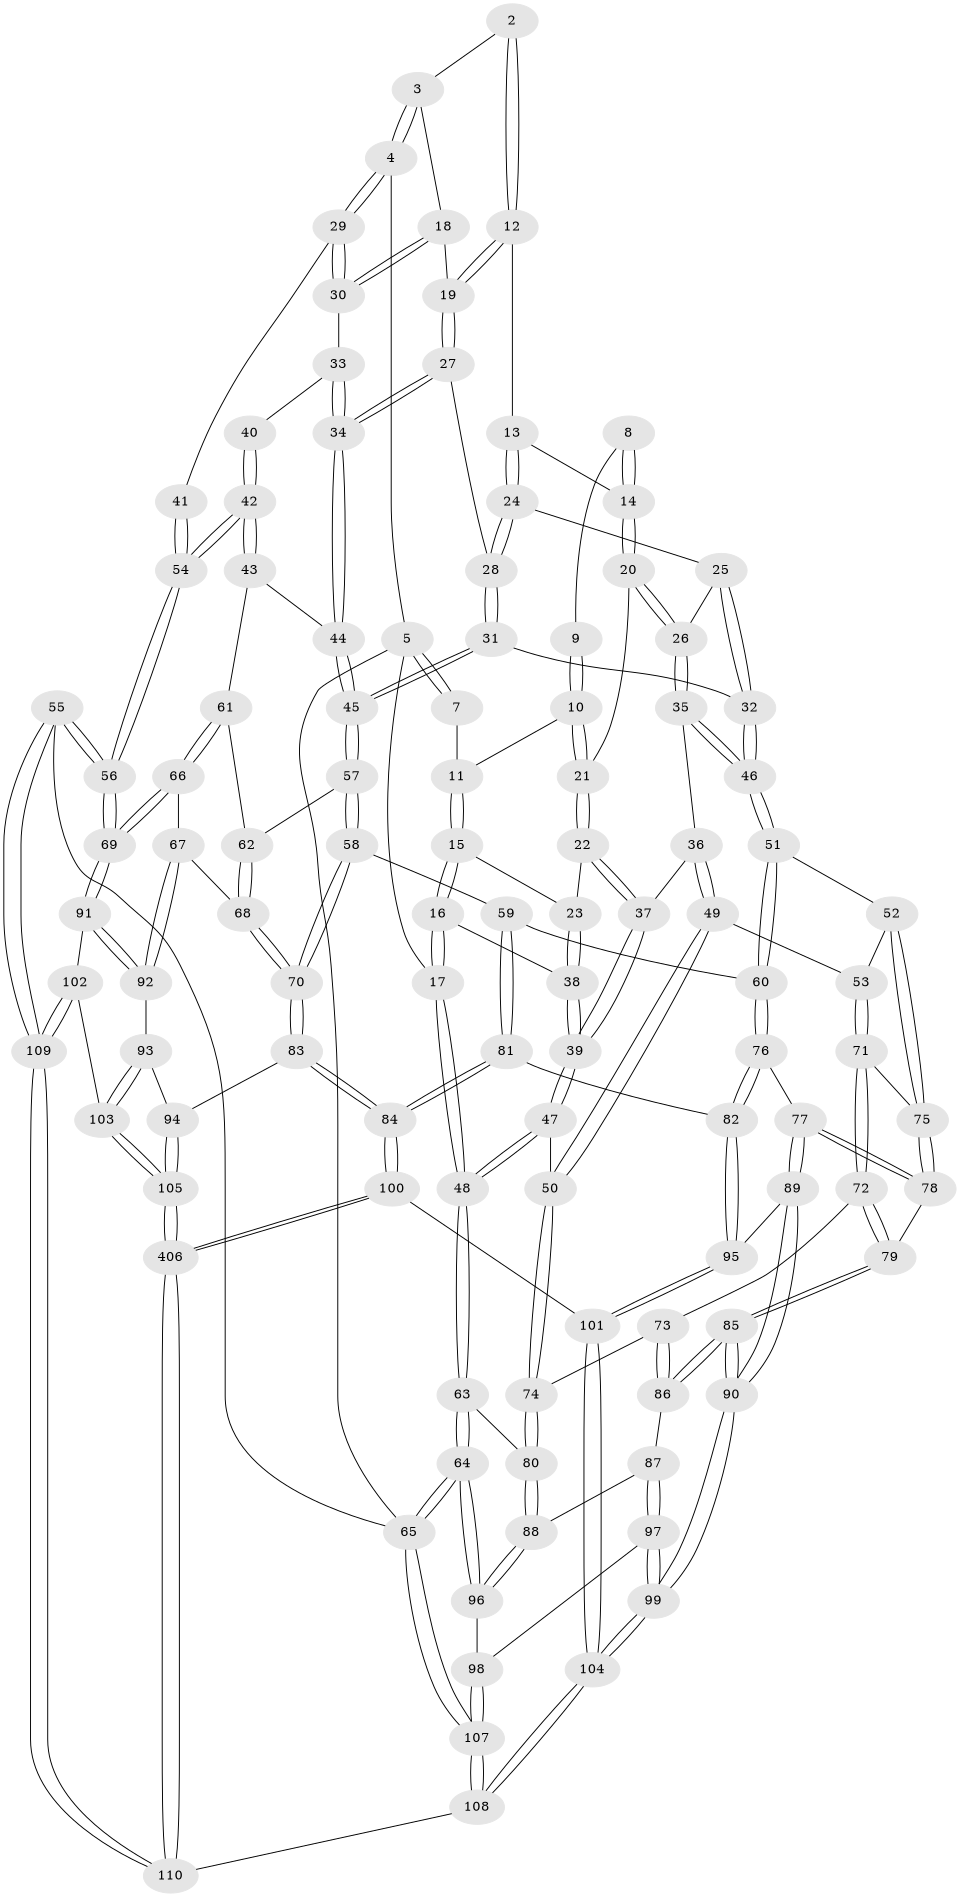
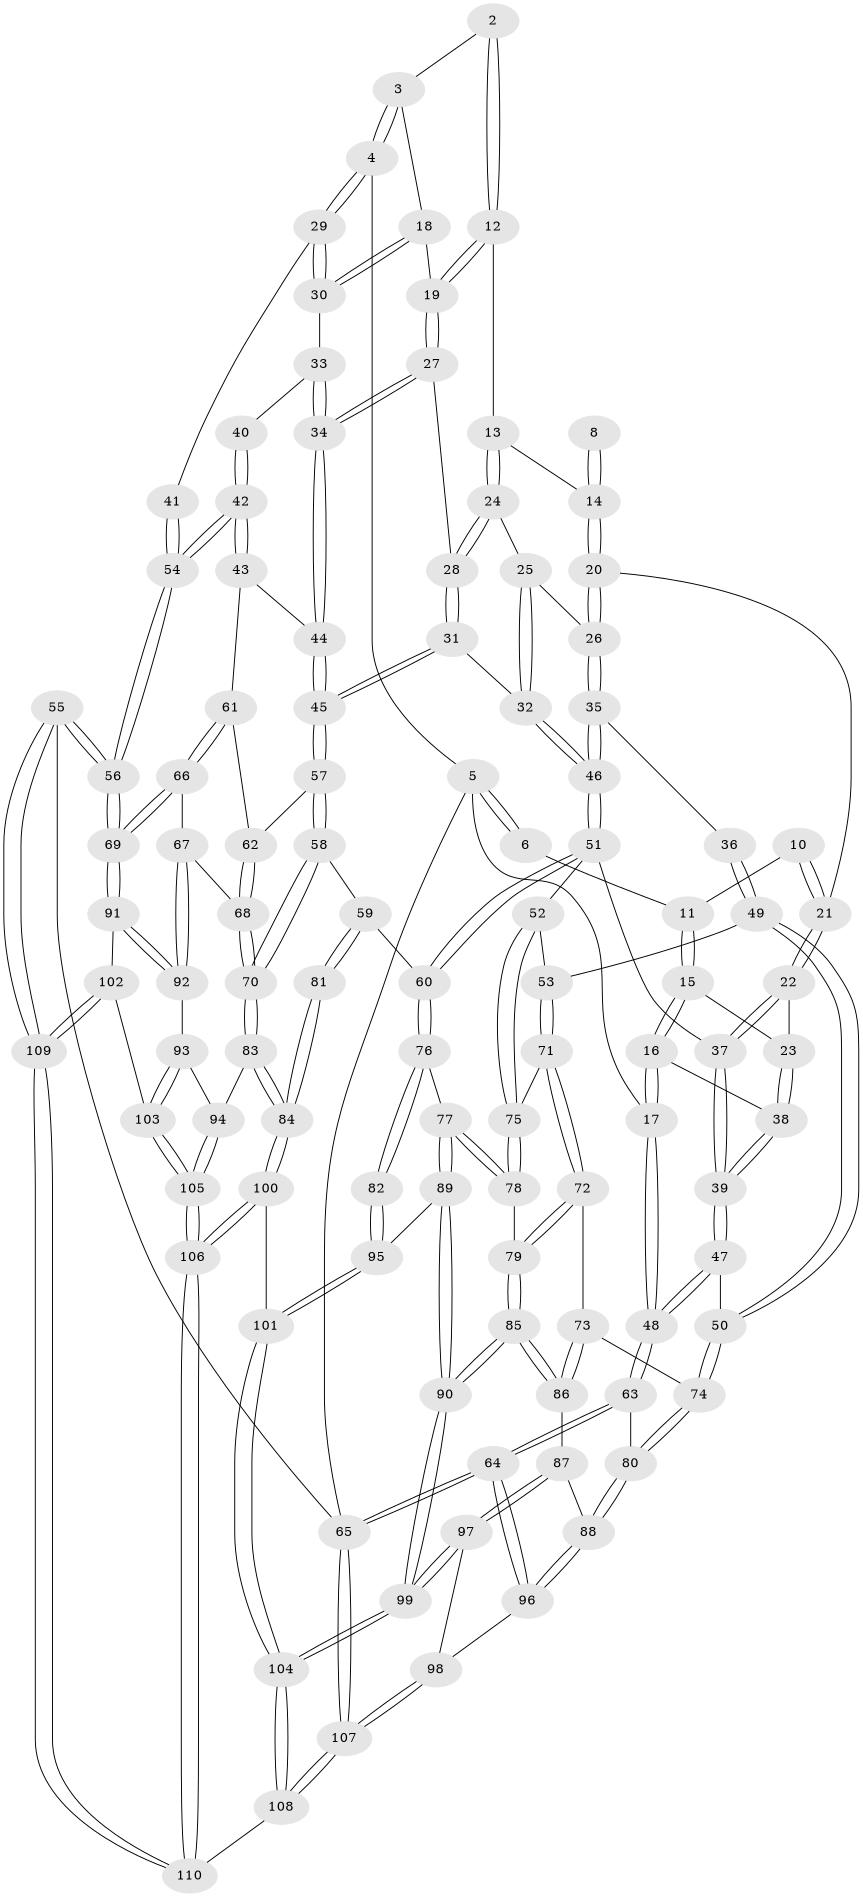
  graph {
    node [color=gray90 style=filled]
    2
    3
    12
    8
-   9
    14
    4
    18
    13
    19
    5
    29
    30
-   6 [label=7]
+   6
    17
    65
    41
    55
    56
    109
    11
    48
    107
    15
    10
    20
    21
    22
    16
    23
    24
    27
    25
    28
    26
    38
    39
    63
    33
    34
    35
    37
    32
    31
    46
    36
    44
    45
    54
    40
    57
    51
    42
    49
    50
    53
    47
    43
    61
    62
    66
    58
    52
    60
    74
    64
    80
    71
    75
    76
    78
    72
    69
    110
    91
    59
    70
    68
    81
    83
    82
    84
    77
    67
    96
    88
    98
    108
    92
    93
    102
    94
    73
    79
    86
    85
    87
    89
    95
    90
    100
    101
    105
-   106 [label=406]
+   106
    99
    97
    104
    103
    2 -- 3
    2 -- 12
    2 -- 12
    3 -- 4
    3 -- 4
    3 -- 18
    12 -- 13
    12 -- 19
    12 -- 19
-   8 -- 9
    8 -- 14
    8 -- 14
-   9 -- 10
-   9 -- 10
    14 -- 20
    14 -- 20
    4 -- 5
    4 -- 29
    4 -- 29
    18 -- 19
    18 -- 30
    18 -- 30
    13 -- 14
    13 -- 24
    13 -- 24
    19 -- 27
    19 -- 27
    5 -- 6
    5 -- 6
    5 -- 17
    5 -- 65
    29 -- 30
    29 -- 30
    29 -- 41
    30 -- 33
    6 -- 11
    17 -- 48
    17 -- 48
    65 -- 107
    65 -- 107
    41 -- 54
    41 -- 54
    55 -- 65
    55 -- 56
    55 -- 56
    55 -- 109
    55 -- 109
    56 -- 69
    56 -- 69
    109 -- 110
    109 -- 110
    11 -- 15
    11 -- 15
    48 -- 63
    48 -- 63
    107 -- 108
    107 -- 108
    15 -- 16
    15 -- 16
    15 -- 23
    10 -- 11
    10 -- 21
    10 -- 21
    20 -- 21
    20 -- 26
    20 -- 26
    21 -- 22
    21 -- 22
    22 -- 23
    22 -- 37
    22 -- 37
    16 -- 17
    16 -- 17
    16 -- 38
    23 -- 38
    23 -- 38
    24 -- 25
    24 -- 28
    24 -- 28
    27 -- 28
    27 -- 34
    27 -- 34
    25 -- 26
    25 -- 32
    25 -- 32
    28 -- 31
    28 -- 31
    26 -- 35
    26 -- 35
    38 -- 39
    38 -- 39
    39 -- 47
    39 -- 47
    63 -- 64
    63 -- 64
    63 -- 80
    33 -- 34
    33 -- 34
    33 -- 40
    34 -- 44
    34 -- 44
    35 -- 46
    35 -- 46
    35 -- 36
    37 -- 39
    37 -- 39
    32 -- 46
    32 -- 46
    31 -- 32
    31 -- 45
    31 -- 45
    46 -- 51
    46 -- 51
-   36 -- 37
+   51 -- 37
    36 -- 49
    36 -- 49
    44 -- 45
    44 -- 45
    45 -- 57
    45 -- 57
    54 -- 56
    54 -- 56
    40 -- 42
    40 -- 42
    57 -- 62
    57 -- 58
    57 -- 58
    51 -- 52
    51 -- 60
    51 -- 60
    42 -- 54
    42 -- 54
    42 -- 43
    42 -- 43
    49 -- 50
    49 -- 50
    49 -- 53
    50 -- 74
    50 -- 74
    53 -- 71
    53 -- 71
    47 -- 48
    47 -- 48
    47 -- 50
    43 -- 44
    43 -- 61
    61 -- 62
    61 -- 66
    61 -- 66
    62 -- 68
    62 -- 68
    66 -- 69
    66 -- 69
    66 -- 67
    58 -- 59
    58 -- 70
    58 -- 70
    52 -- 53
    52 -- 75
    52 -- 75
    60 -- 76
    60 -- 76
    74 -- 80
    74 -- 80
    64 -- 65
    64 -- 65
    64 -- 96
    64 -- 96
    80 -- 88
    80 -- 88
    71 -- 75
    71 -- 72
    71 -- 72
    75 -- 78
    75 -- 78
    76 -- 82
    76 -- 82
    76 -- 77
    78 -- 79
    72 -- 73
    72 -- 79
    72 -- 79
    69 -- 91
    69 -- 91
    91 -- 92
    91 -- 92
    91 -- 102
    59 -- 60
    59 -- 81
    59 -- 81
    70 -- 83
    70 -- 83
    68 -- 70
    68 -- 70
-   81 -- 82
    81 -- 84
    81 -- 84
    83 -- 84
    83 -- 84
    83 -- 94
    82 -- 95
    82 -- 95
    84 -- 100
    84 -- 100
    77 -- 78
    77 -- 78
    77 -- 89
    77 -- 89
    67 -- 68
    67 -- 92
    67 -- 92
    96 -- 98
    88 -- 96
    88 -- 96
    98 -- 107
    98 -- 107
    108 -- 110
    92 -- 93
    93 -- 94
    93 -- 103
    93 -- 103
    102 -- 109
    102 -- 109
    102 -- 103
    94 -- 105
    94 -- 105
    73 -- 74
    73 -- 86
    73 -- 86
    79 -- 85
    79 -- 85
    86 -- 87
    85 -- 86
    85 -- 86
    85 -- 90
    85 -- 90
    87 -- 88
    87 -- 97
    87 -- 97
    89 -- 95
    89 -- 90
    89 -- 90
    95 -- 101
    95 -- 101
    90 -- 99
    90 -- 99
    100 -- 101
    100 -- 106
    100 -- 106
    101 -- 104
    101 -- 104
    105 -- 106
    105 -- 106
    106 -- 110
    106 -- 110
    99 -- 104
    99 -- 104
    97 -- 98
    97 -- 99
    97 -- 99
    104 -- 108
    104 -- 108
    103 -- 105
    103 -- 105
  }
